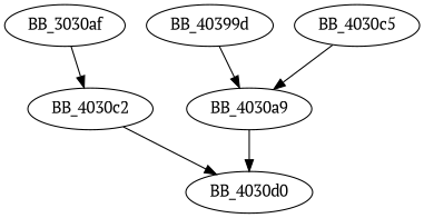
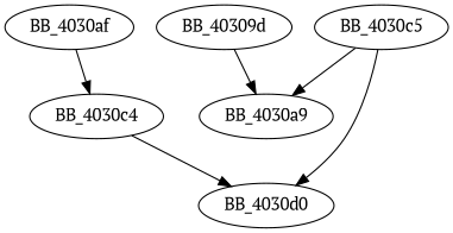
  digraph {
    fontname="PT Serif"
    node [fontname="PT Serif"]
    edge [fontname="PT Serif"]
-   BB_40309d [label=BB_40399d]
+   BB_40309d
    BB_4030a9
-   BB_4030af [label=BB_3030af]
-   BB_4030c2
+   BB_4030af
+   BB_4030c2 [label=BB_4030c4]
    BB_4030c5
    BB_4030d0
    BB_40309d -> BB_4030a9
    BB_4030af -> BB_4030c2
    BB_4030c2 -> BB_4030d0
    BB_4030c5 -> BB_4030a9
-   BB_4030a9 -> BB_4030d0
+   BB_4030c5 -> BB_4030d0
  }
